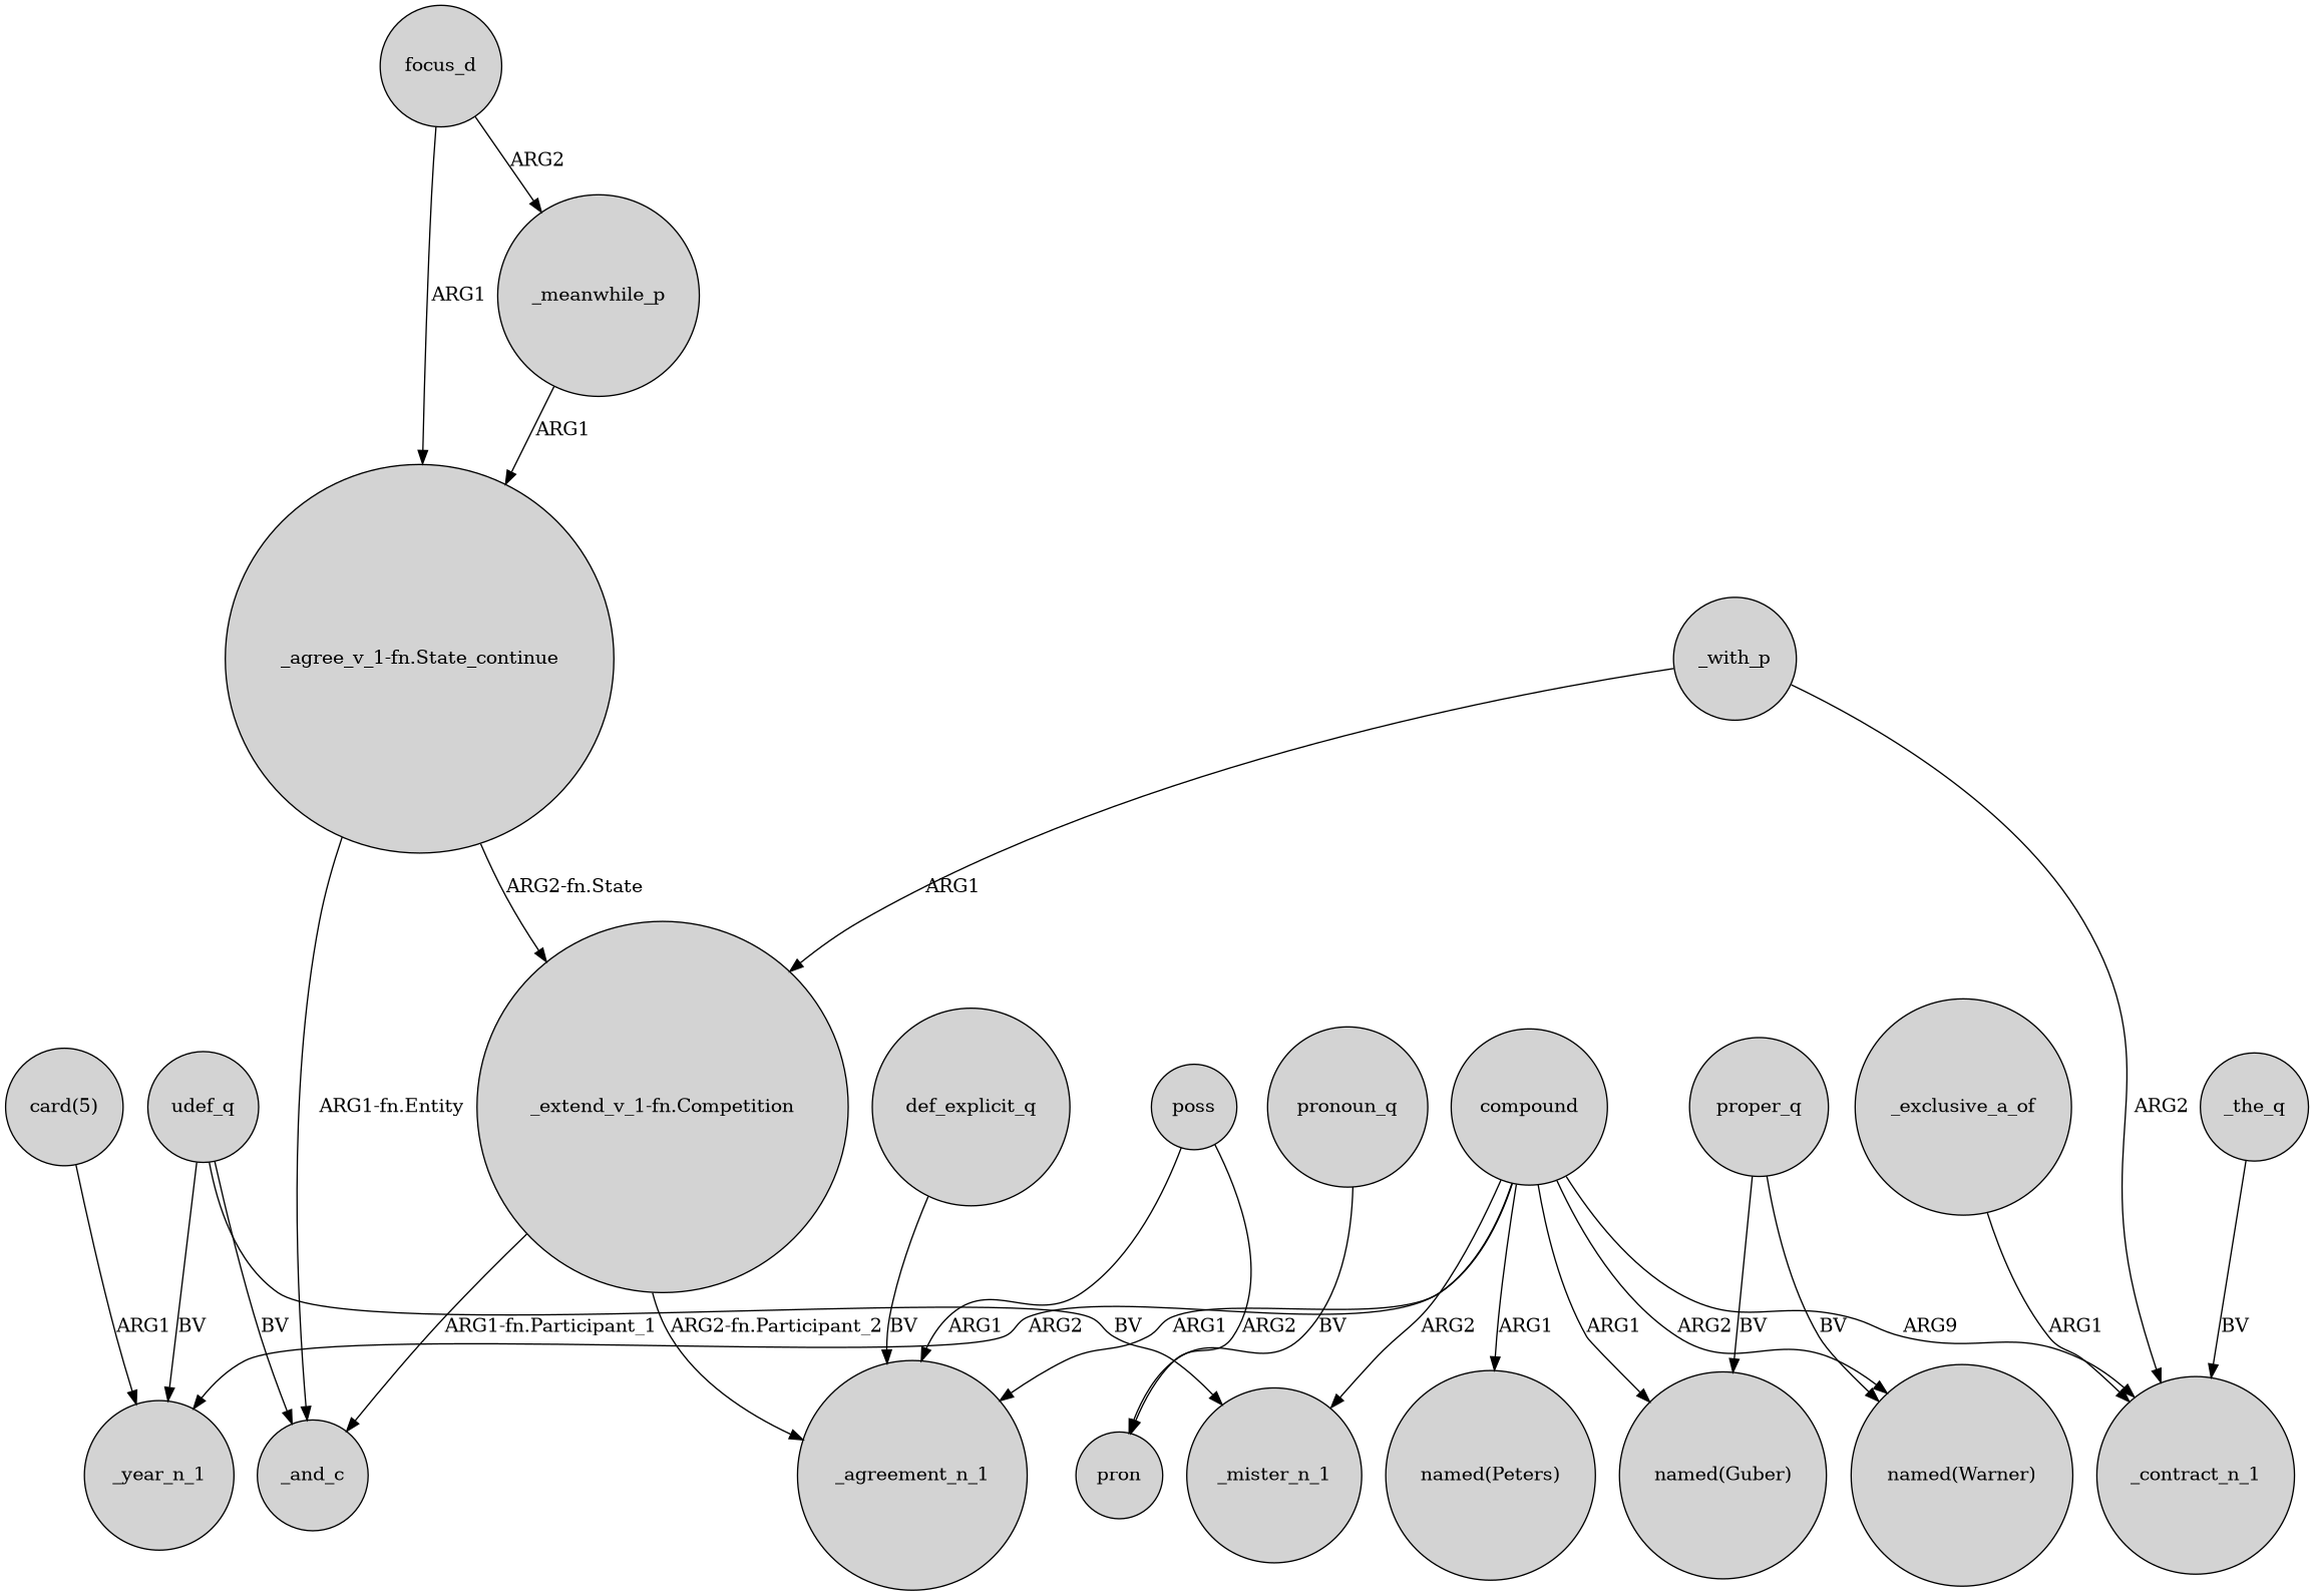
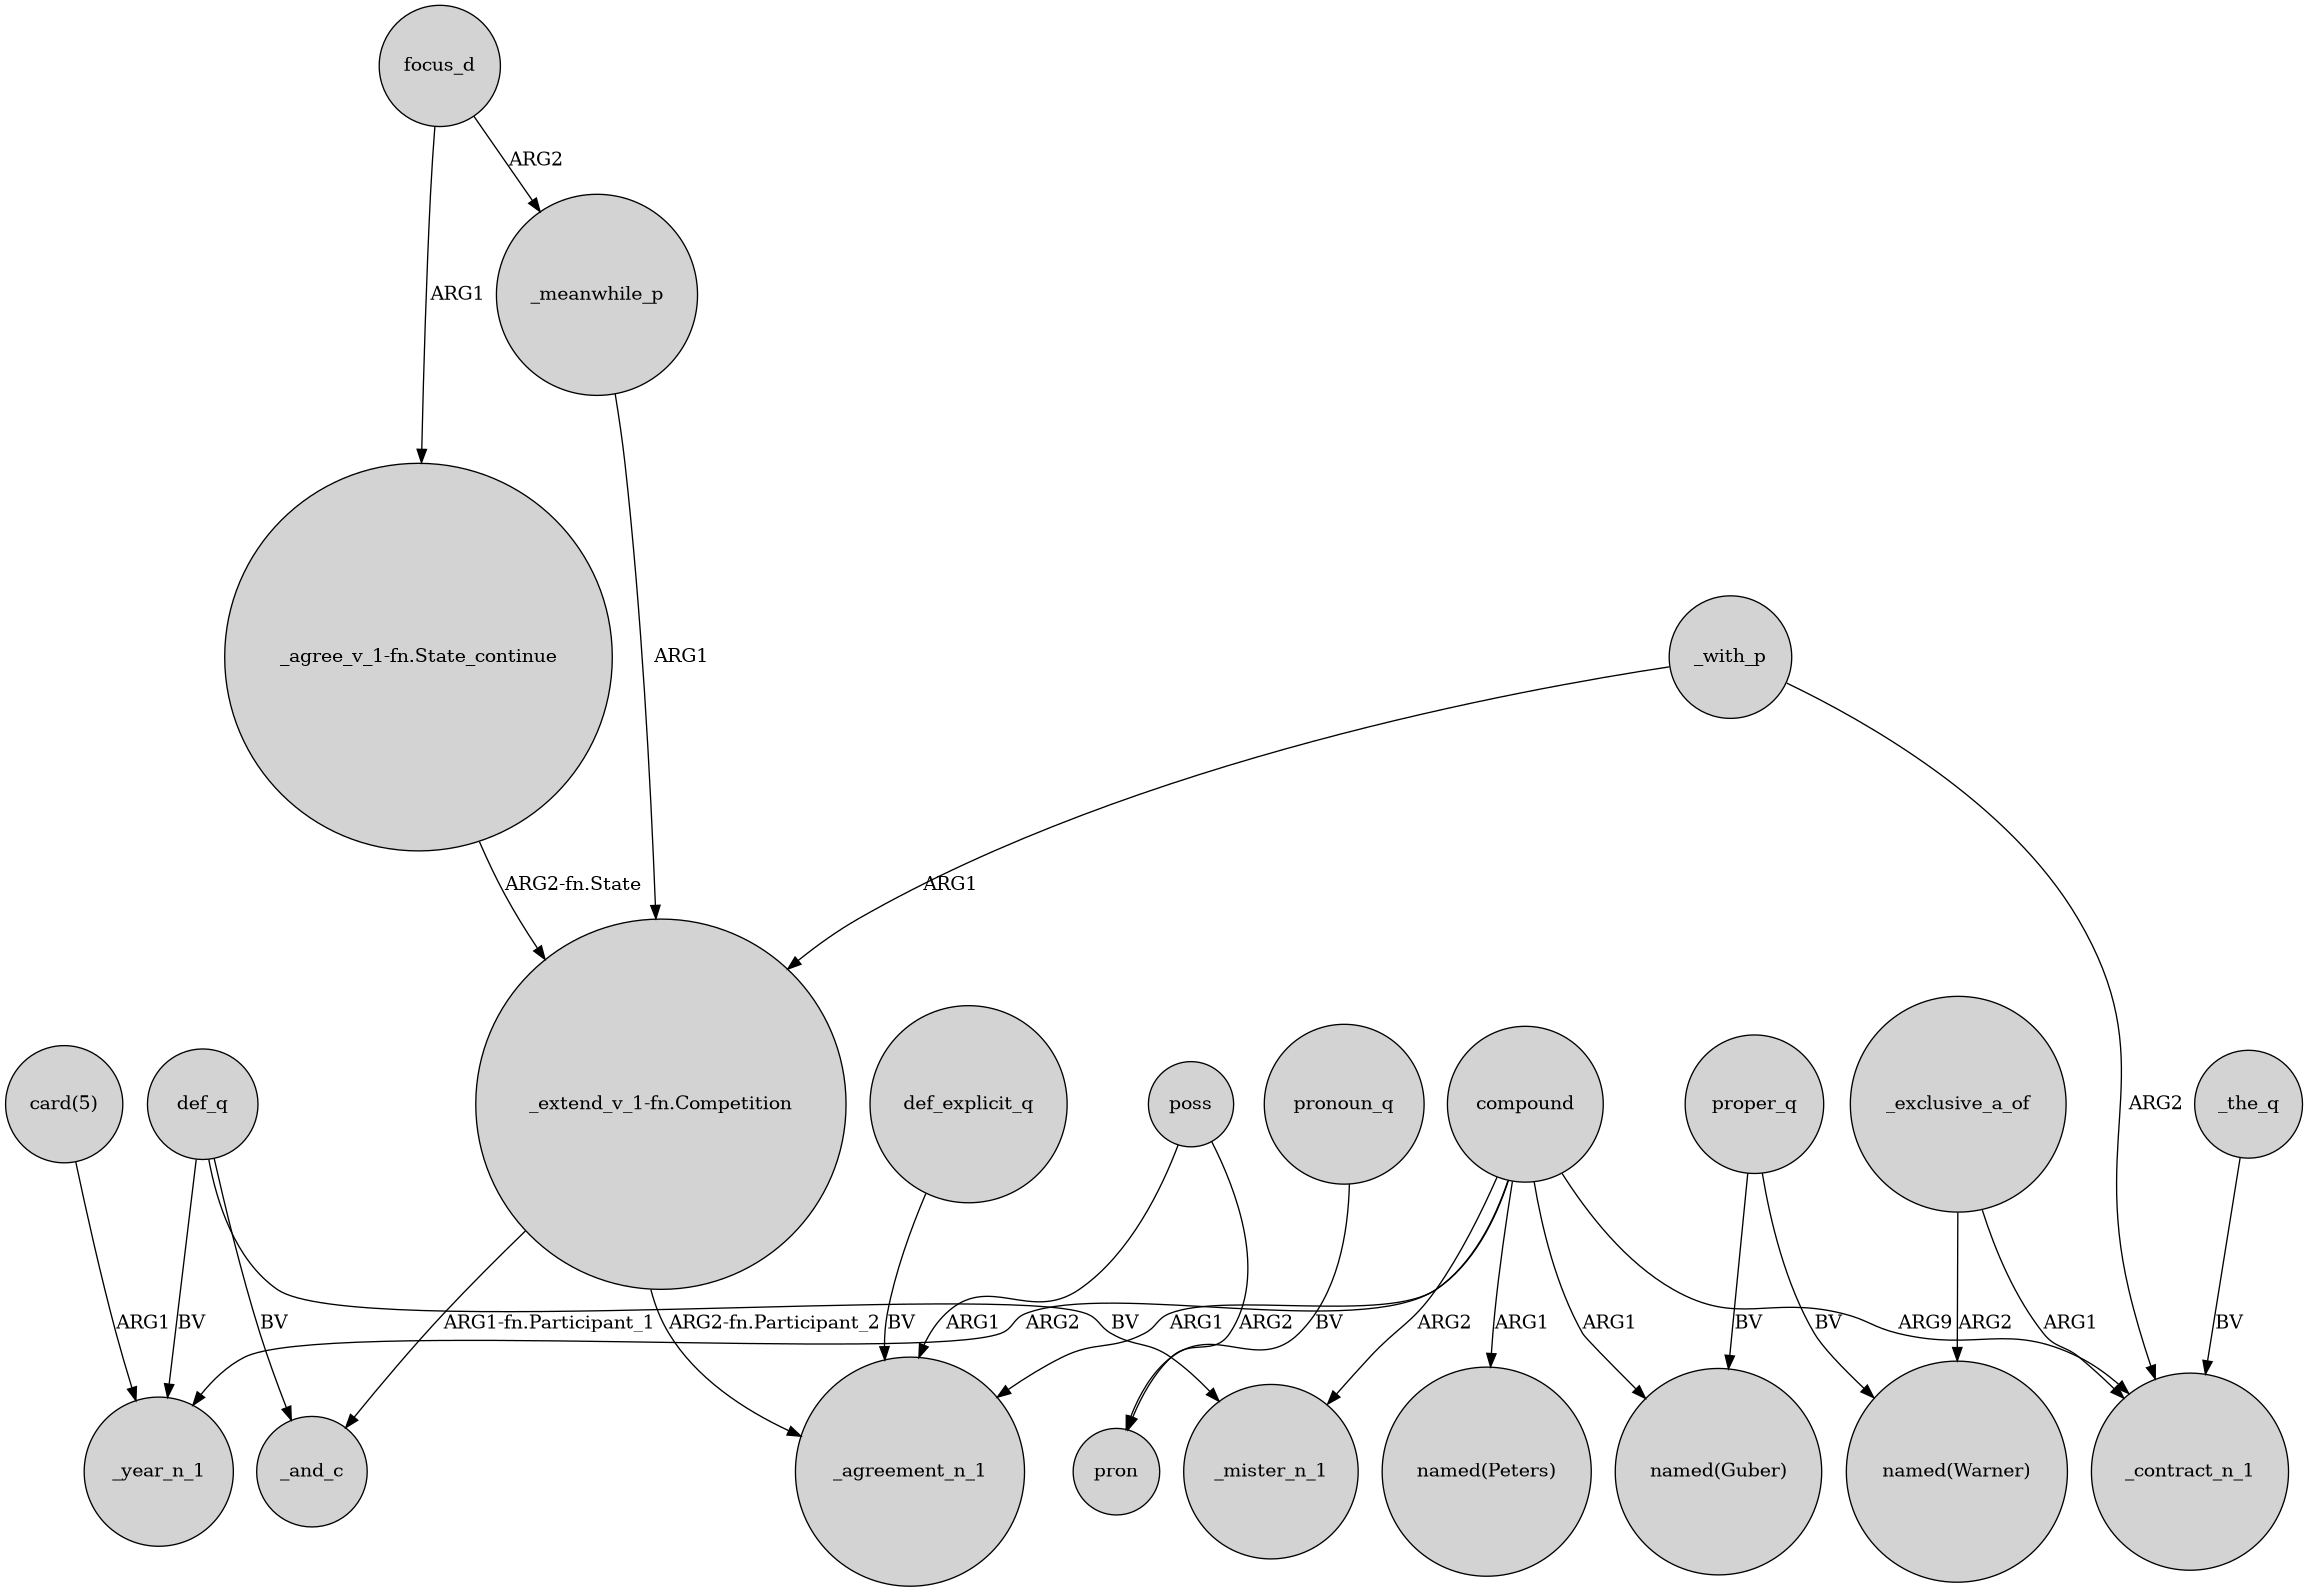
  digraph {
    node [shape=circle style=filled]
    compound
    _mister_n_1
    _contract_n_1
    "named(Peters)"
    _agreement_n_1
    _year_n_1
    "named(Warner)"
    "named(Guber)"
    focus_d
    "_agree_v_1-fn.State_continue"
    _meanwhile_p
    "_extend_v_1-fn.Competition"
    _and_c
    def_explicit_q
    _with_p
    poss
    pron
    proper_q
-   udef_q
+   udef_q [label=def_q]
    pronoun_q
    _exclusive_a_of
    _the_q
    "card(5)"
    compound -> _mister_n_1 [label=ARG2]
    compound -> _contract_n_1 [label=ARG9]
    compound -> "named(Peters)" [label=ARG1]
    compound -> _agreement_n_1 [label=ARG1]
    compound -> _year_n_1 [label=ARG2]
-   compound -> "named(Warner)" [label=ARG2]
+   _exclusive_a_of -> "named(Warner)" [label=ARG2]
    compound -> "named(Guber)" [label=ARG1]
    focus_d -> "_agree_v_1-fn.State_continue" [label=ARG1]
    focus_d -> _meanwhile_p [label=ARG2]
    "_agree_v_1-fn.State_continue" -> "_extend_v_1-fn.Competition" [label="ARG2-fn.State"]
-   "_agree_v_1-fn.State_continue" -> _and_c [label="ARG1-fn.Entity"]
-   _meanwhile_p -> "_agree_v_1-fn.State_continue" [label=ARG1]
+   _meanwhile_p -> "_extend_v_1-fn.Competition" [label=ARG1]
    "_extend_v_1-fn.Competition" -> _agreement_n_1 [label="ARG2-fn.Participant_2"]
    "_extend_v_1-fn.Competition" -> _and_c [label="ARG1-fn.Participant_1"]
    def_explicit_q -> _agreement_n_1 [label=BV]
    _with_p -> _contract_n_1 [label=ARG2]
    _with_p -> "_extend_v_1-fn.Competition" [label=ARG1]
    poss -> _agreement_n_1 [label=ARG1]
    poss -> pron [label=ARG2]
    proper_q -> "named(Warner)" [label=BV]
    proper_q -> "named(Guber)" [label=BV]
    udef_q -> _mister_n_1 [label=BV]
    udef_q -> _year_n_1 [label=BV]
    udef_q -> _and_c [label=BV]
    pronoun_q -> pron [label=BV]
    _exclusive_a_of -> _contract_n_1 [label=ARG1]
    _the_q -> _contract_n_1 [label=BV]
    "card(5)" -> _year_n_1 [label=ARG1]
  }
